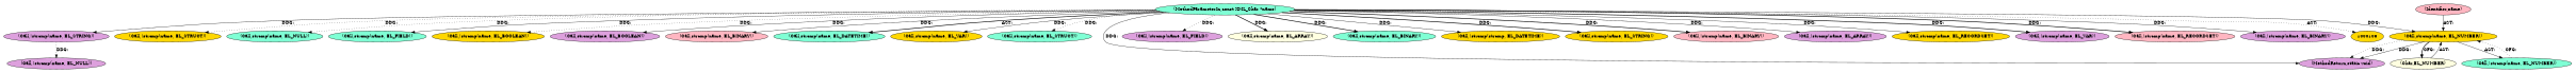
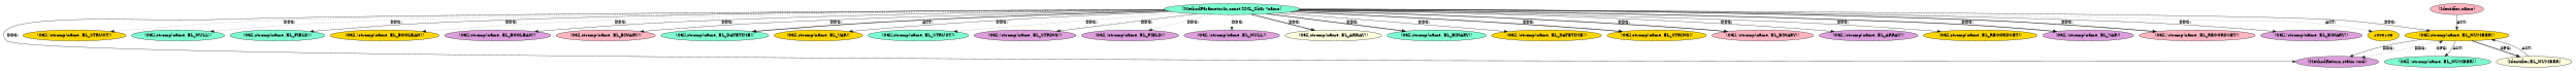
  digraph {
    node [fillcolor=gold style=filled]
    edge [style=solid]
    n1 [label="(Call,strcmp(name, EL_NUMBER))"]
    n2 [fillcolor=aquamarine label="(Call,!strcmp(name, EL_NUMBER))"]
    n3 [fillcolor=plum label="(MethodReturn,static void)"]
-   n4 [fillcolor=lightyellow label="(Char,EL_NUMBER)"]
+   n4 [fillcolor=lightyellow label="(Identifier,EL_NUMBER)"]
    n5 [fillcolor=aquamarine label="(MethodParameterIn,const XML_Char *name)"]
    n6 [label="(Call,!strcmp(name, EL_STRUCT))"]
    n7 [fillcolor=aquamarine label="(Call,strcmp(name, EL_NULL))"]
    n8 [fillcolor=aquamarine label="(Call,strcmp(name, EL_FIELD))"]
    n9 [label="(Call,!strcmp(name, EL_BOOLEAN))"]
    n10 [fillcolor=plum label="(Call,strcmp(name, EL_BOOLEAN))"]
    n11 [fillcolor=lightpink label="(Call,strcmp(name, EL_BINARY))"]
    n12 [fillcolor=aquamarine label="(Call,strcmp(name, EL_DATETIME))"]
    n13 [label="(Call,strcmp(name, EL_VAR))"]
    n14 [fillcolor=aquamarine label="(Call,strcmp(name, EL_STRUCT))"]
    n15 [fillcolor=plum label="(Call,!strcmp(name, EL_STRING))"]
    n16 [fillcolor=plum label="(Call,!strcmp(name, EL_FIELD))"]
    n17 [fillcolor=plum label="(Call,!strcmp(name, EL_NULL))"]
    n18 [fillcolor=lightyellow label="(Call,strcmp(name, EL_ARRAY))"]
    n19 [fillcolor=aquamarine label="(Call,strcmp(name, EL_BINARY))"]
-   n20 [label="(Call,!strcmp(strcmp, EL_DATETIME))"]
+   n20 [label="(Call,!strcmp(name, EL_DATETIME))"]
    n21 [label="(Call,strcmp(name, EL_STRING))"]
    n22 [fillcolor=lightpink label="(Call,!strcmp(name, EL_BINARY))"]
    n23 [fillcolor=plum label="(Call,!strcmp(name, EL_ARRAY))"]
    n24 [label="(Call,strcmp(name, EL_RECORDSET))"]
    n25 [fillcolor=plum label="(Call,!strcmp(name, EL_VAR))"]
    n26 [fillcolor=lightpink label="(Call,!strcmp(name, EL_RECORDSET))"]
    n27 [fillcolor=plum label="(Call,!strcmp(name, EL_BINARY))"]
    1000108
    n29 [fillcolor=lightpink label="(Identifier,name)"]
    n1 -> n2 [label="AST: "]
    n1 -> n3 [label="DDG: "]
    n1 -> n3 [label="DDG: " style=dotted]
    n1 -> n4 [label="CFG: " style=bold]
    n2 -> n1 [label="CFG: " style=dotted]
    n4 -> n1 [label="AST: "]
    n5 -> n1 [label="DDG: "]
    n5 -> n3 [label="DDG: "]
    n5 -> n6 [label="DDG: " style=dotted]
    n5 -> n7 [label="DDG: " style=dotted]
    n5 -> n8 [label="DDG: "]
    n5 -> n9 [label="DDG: " style=dotted]
    n5 -> n10 [label="DDG: "]
    n5 -> n11 [label="DDG: "]
    n5 -> n12 [label="AST: " style=bold]
    n5 -> n13 [label="DDG: "]
    n5 -> n14 [label="DDG: " style=dotted]
    n5 -> n15 [label="DDG: "]
    n5 -> n16 [label="DDG: " style=dotted]
-   n15 -> n17 [label="DDG: " style=dotted]
+   n5 -> n17 [label="DDG: " style=dotted]
    n5 -> n18 [label="DDG: " style=bold]
    n5 -> n19 [label="DDG: " style=bold]
    n5 -> n20 [label="DDG: "]
    n5 -> n21 [label="DDG: " style=bold]
    n5 -> n22 [label="DDG: " style=bold]
    n5 -> n23 [label="DDG: "]
    n5 -> n24 [label="DDG: "]
    n5 -> n25 [label="DDG: " style=bold]
    n5 -> n26 [label="DDG: " style=bold]
    n5 -> n27 [label="DDG: "]
    n5 -> 1000108 [label="AST: " style=dotted]
    n29 -> n1 [label="AST: "]
  }
